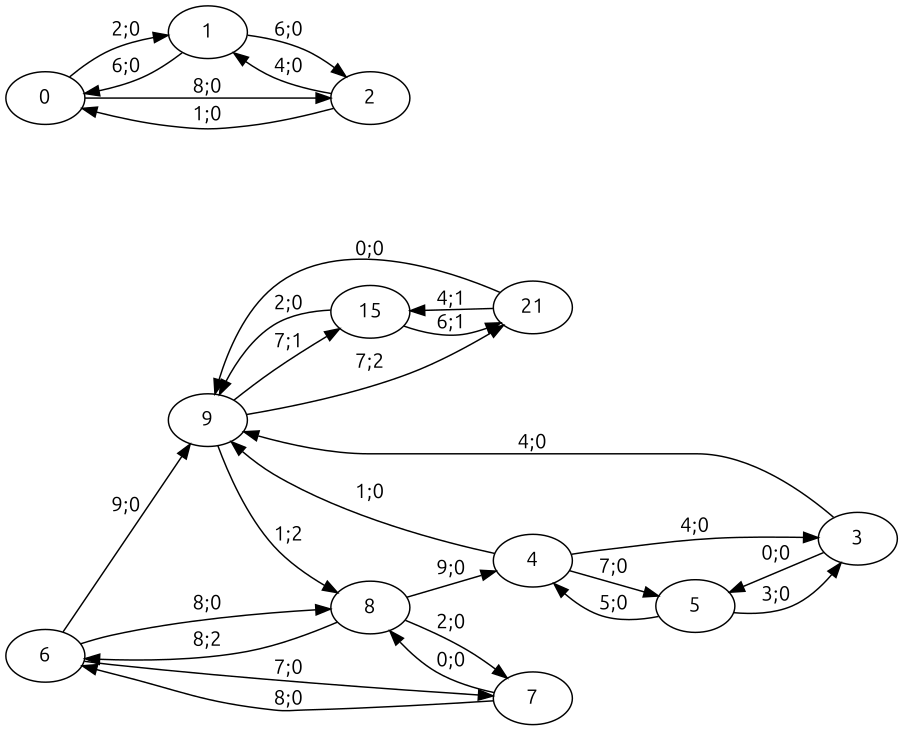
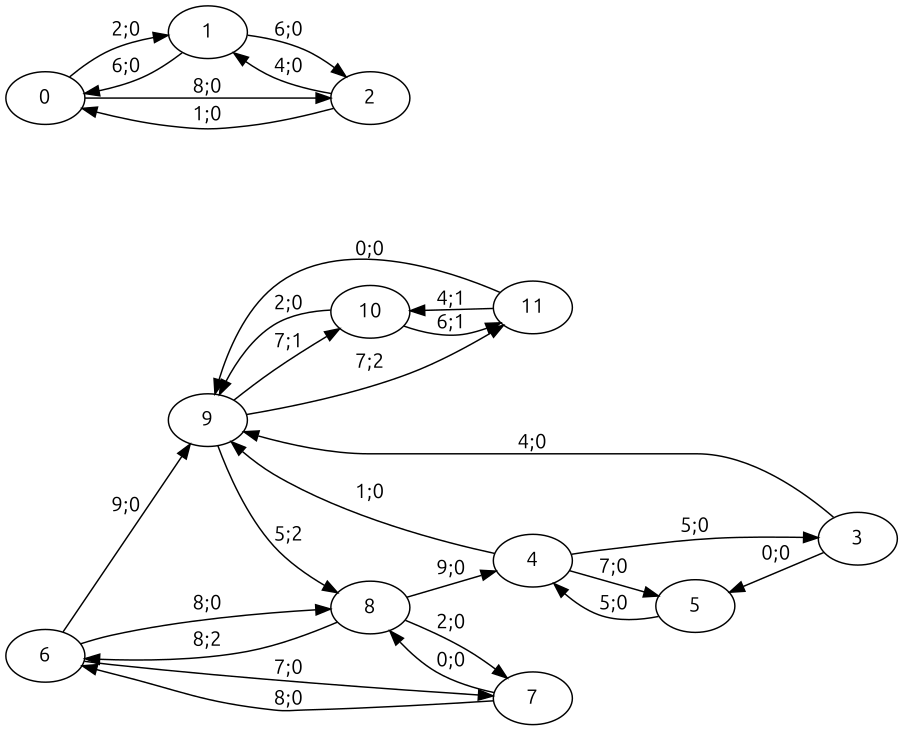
  digraph {
    fontname=Ubuntu
    rankdir=LR
    node [fontname=Ubuntu]
    edge [color=black fontname=Ubuntu]
    6
    9
    7
    8
-   10 [label=15]
-   11 [label=21]
+   10
+   11
    4
    0
    1
    2
    3
    5
    6 -> 9 [label="9;0"]
    6 -> 7 [label="7;0"]
    6 -> 8 [label="8;0"]
-   9 -> 8 [label="1;2"]
+   9 -> 8 [label="5;2"]
    9 -> 10 [label="7;1"]
    9 -> 11 [label="7;2"]
    7 -> 6 [label="8;0"]
    7 -> 8 [label="0;0"]
    8 -> 6 [label="8;2"]
    8 -> 7 [label="2;0"]
    8 -> 4 [label="9;0"]
    10 -> 9 [label="2;0"]
    10 -> 11 [label="6;1"]
    11 -> 9 [label="0;0"]
    11 -> 10 [label="4;1"]
    4 -> 9 [label="1;0"]
-   4 -> 3 [label="4;0"]
+   4 -> 3 [label="5;0"]
    4 -> 5 [label="7;0"]
    0 -> 1 [label="2;0"]
    0 -> 2 [label="8;0"]
    1 -> 0 [label="6;0"]
    1 -> 2 [label="6;0"]
    2 -> 0 [label="1;0"]
    2 -> 1 [label="4;0"]
    3 -> 9 [label="4;0"]
    3 -> 5 [label="0;0"]
    5 -> 4 [label="5;0"]
-   5 -> 3 [label="3;0"]
  }
